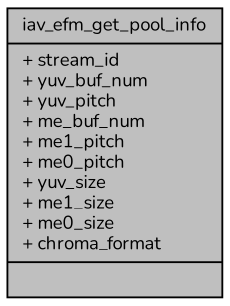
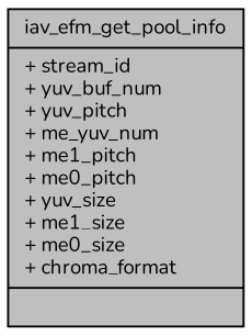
  digraph {
    fontname=Nunito
-   n1 [color=black fillcolor=grey75 fontcolor=black fontname=Nunito fontsize=10 height=0.2 label="{iav_efm_get_pool_info\n|+ stream_id\l+ yuv_buf_num\l+ yuv_pitch\l+ me_buf_num\l+ me1_pitch\l+ me0_pitch\l+ yuv_size\l+ me1_size\l+ me0_size\l+ chroma_format\l|}" shape=record style=filled width=0.4]
+   n1 [color=black fillcolor=grey75 fontcolor=black fontname=Nunito fontsize=10 height=0.2 label="{iav_efm_get_pool_info\n|+ stream_id\l+ yuv_buf_num\l+ yuv_pitch\l+ me_yuv_num\l+ me1_pitch\l+ me0_pitch\l+ yuv_size\l+ me1_size\l+ me0_size\l+ chroma_format\l|}" shape=record style=filled width=0.4]
  }
